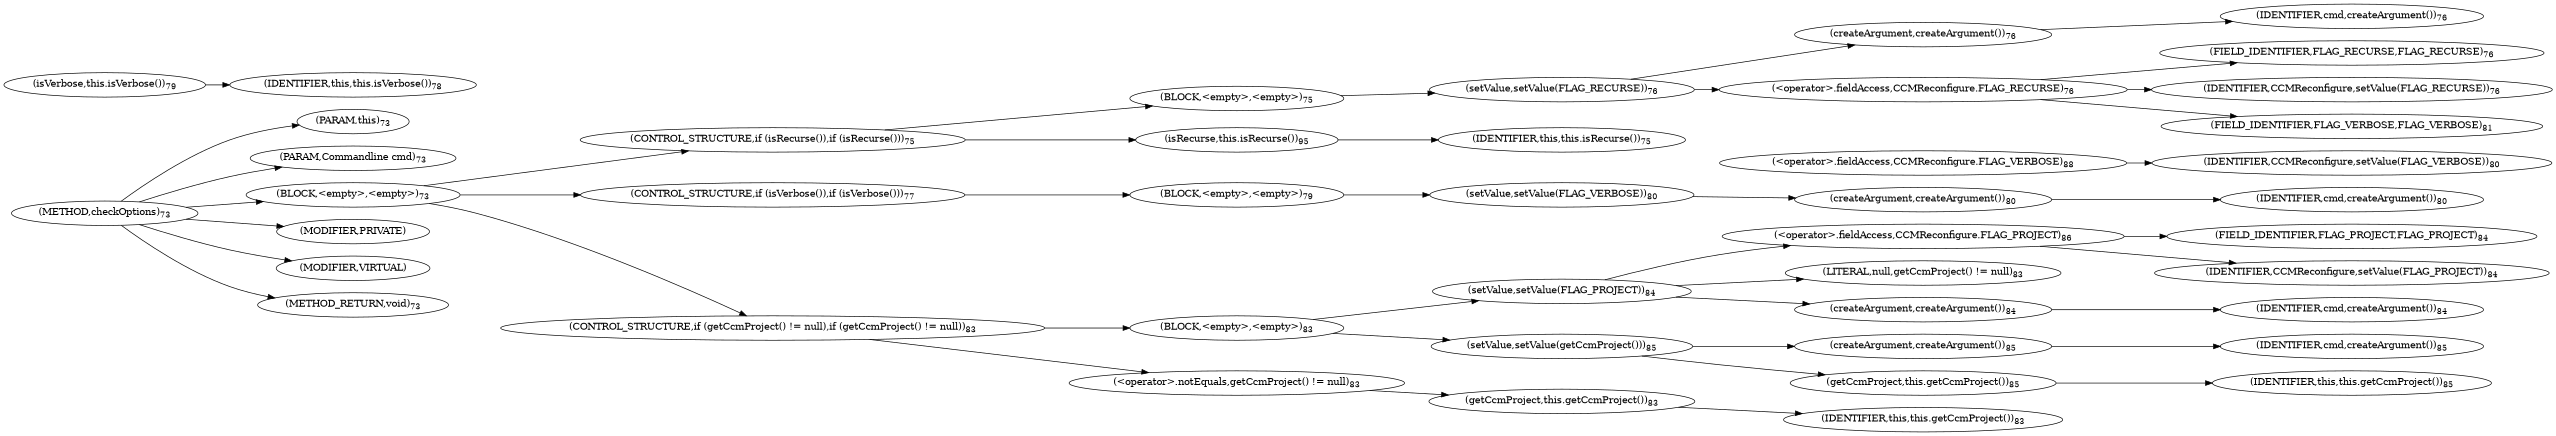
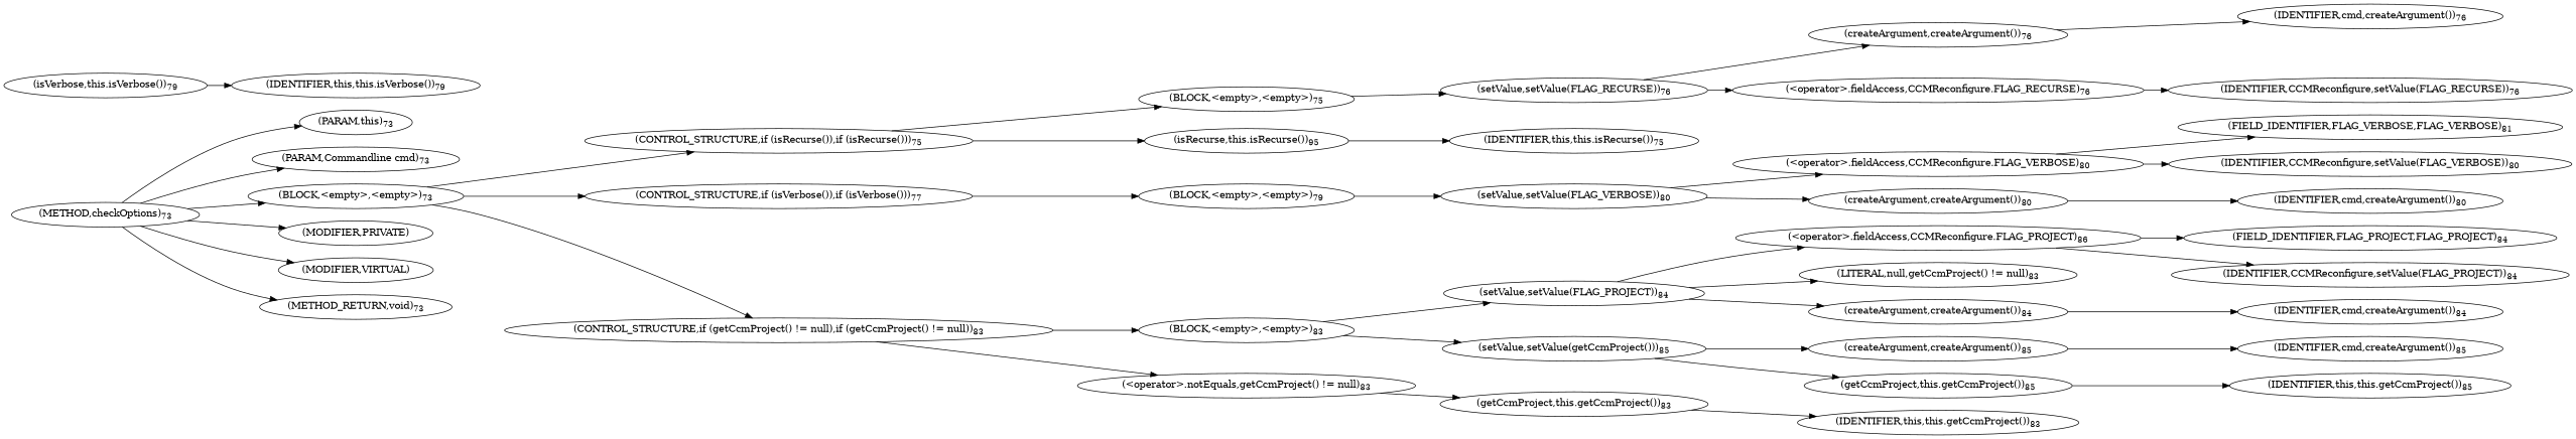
  digraph {
    rankdir=LR
    n1 [label=<(METHOD,checkOptions)<SUB>73</SUB>>]
    n2 [label=<(PARAM,this)<SUB>73</SUB>>]
    n3 [label=<(PARAM,Commandline cmd)<SUB>73</SUB>>]
    n4 [label=<(BLOCK,&lt;empty&gt;,&lt;empty&gt;)<SUB>73</SUB>>]
    n5 [label=<(MODIFIER,PRIVATE)>]
    n6 [label=<(MODIFIER,VIRTUAL)>]
    n7 [label=<(METHOD_RETURN,void)<SUB>73</SUB>>]
    n8 [label=<(CONTROL_STRUCTURE,if (isRecurse()),if (isRecurse()))<SUB>75</SUB>>]
    n9 [label=<(CONTROL_STRUCTURE,if (isVerbose()),if (isVerbose()))<SUB>77</SUB>>]
    n10 [label=<(CONTROL_STRUCTURE,if (getCcmProject() != null),if (getCcmProject() != null))<SUB>83</SUB>>]
    n11 [label=<(isRecurse,this.isRecurse())<SUB>95</SUB>>]
    n12 [label=<(BLOCK,&lt;empty&gt;,&lt;empty&gt;)<SUB>75</SUB>>]
    n13 [label=<(BLOCK,&lt;empty&gt;,&lt;empty&gt;)<SUB>79</SUB>>]
    n14 [label=<(&lt;operator&gt;.notEquals,getCcmProject() != null)<SUB>83</SUB>>]
    n15 [label=<(BLOCK,&lt;empty&gt;,&lt;empty&gt;)<SUB>83</SUB>>]
    n16 [label=<(IDENTIFIER,this,this.isRecurse())<SUB>75</SUB>>]
    n17 [label=<(setValue,setValue(FLAG_RECURSE))<SUB>76</SUB>>]
    n18 [label=<(createArgument,createArgument())<SUB>76</SUB>>]
    n19 [label=<(&lt;operator&gt;.fieldAccess,CCMReconfigure.FLAG_RECURSE)<SUB>76</SUB>>]
    n20 [label=<(IDENTIFIER,cmd,createArgument())<SUB>76</SUB>>]
    n21 [label=<(IDENTIFIER,CCMReconfigure,setValue(FLAG_RECURSE))<SUB>76</SUB>>]
-   n22 [label=<(FIELD_IDENTIFIER,FLAG_RECURSE,FLAG_RECURSE)<SUB>76</SUB>>]
    n23 [label=<(isVerbose,this.isVerbose())<SUB>79</SUB>>]
-   n24 [label=<(IDENTIFIER,this,this.isVerbose())<SUB>78</SUB>>]
+   n24 [label=<(IDENTIFIER,this,this.isVerbose())<SUB>79</SUB>>]
    n25 [label=<(setValue,setValue(FLAG_VERBOSE))<SUB>80</SUB>>]
    n26 [label=<(createArgument,createArgument())<SUB>80</SUB>>]
-   n27 [label=<(&lt;operator&gt;.fieldAccess,CCMReconfigure.FLAG_VERBOSE)<SUB>88</SUB>>]
+   n27 [label=<(&lt;operator&gt;.fieldAccess,CCMReconfigure.FLAG_VERBOSE)<SUB>80</SUB>>]
    n28 [label=<(IDENTIFIER,cmd,createArgument())<SUB>80</SUB>>]
    n29 [label=<(IDENTIFIER,CCMReconfigure,setValue(FLAG_VERBOSE))<SUB>80</SUB>>]
    n30 [label=<(FIELD_IDENTIFIER,FLAG_VERBOSE,FLAG_VERBOSE)<SUB>81</SUB>>]
    n31 [label=<(getCcmProject,this.getCcmProject())<SUB>83</SUB>>]
    n32 [label=<(setValue,setValue(FLAG_PROJECT))<SUB>84</SUB>>]
    n33 [label=<(setValue,setValue(getCcmProject()))<SUB>85</SUB>>]
    n34 [label=<(IDENTIFIER,this,this.getCcmProject())<SUB>83</SUB>>]
    n35 [label=<(LITERAL,null,getCcmProject() != null)<SUB>83</SUB>>]
    n36 [label=<(createArgument,createArgument())<SUB>84</SUB>>]
    n37 [label=<(&lt;operator&gt;.fieldAccess,CCMReconfigure.FLAG_PROJECT)<SUB>86</SUB>>]
    n38 [label=<(createArgument,createArgument())<SUB>85</SUB>>]
    n39 [label=<(getCcmProject,this.getCcmProject())<SUB>85</SUB>>]
    n40 [label=<(IDENTIFIER,cmd,createArgument())<SUB>84</SUB>>]
    n41 [label=<(IDENTIFIER,CCMReconfigure,setValue(FLAG_PROJECT))<SUB>84</SUB>>]
    n42 [label=<(FIELD_IDENTIFIER,FLAG_PROJECT,FLAG_PROJECT)<SUB>84</SUB>>]
    n43 [label=<(IDENTIFIER,cmd,createArgument())<SUB>85</SUB>>]
    n44 [label=<(IDENTIFIER,this,this.getCcmProject())<SUB>85</SUB>>]
    n1 -> n2
    n1 -> n3
    n1 -> n4
    n1 -> n5
    n1 -> n6
    n1 -> n7
    n4 -> n8
    n4 -> n9
    n4 -> n10
    n8 -> n11
    n8 -> n12
    n9 -> n13
    n10 -> n14
    n10 -> n15
    n11 -> n16
    n12 -> n17
    n13 -> n25
    n14 -> n31
    n15 -> n32
    n15 -> n33
    n17 -> n18
    n17 -> n19
    n18 -> n20
    n19 -> n21
-   n19 -> n22
    n23 -> n24
    n25 -> n26
+   n25 -> n27
    n26 -> n28
    n27 -> n29
-   n19 -> n30
+   n27 -> n30
    n31 -> n34
    n32 -> n35
    n32 -> n36
    n32 -> n37
    n33 -> n38
    n33 -> n39
    n36 -> n40
    n37 -> n41
    n37 -> n42
    n38 -> n43
    n39 -> n44
  }
